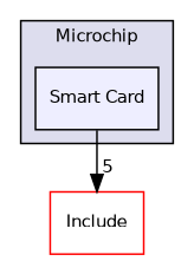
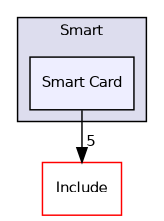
  digraph {
    compound=true
    node [fontname=Helvetica fontsize=10 shape=box style=filled]
    n1 [fillcolor="#eeeeff" label="Smart Card" pencolor=black]
    n2 [color=red fillcolor=white label=Include]
    subgraph cluster_1 {
      bgcolor="#ddddee"
      fontname=Helvetica
      fontsize=10
-     label=Microchip
+     label=Smart
      pencolor=black
      n1
    }
    n1 -> n2 [headlabel=5 labeldistance=1.5 labelfontname=Helvetica labelfontsize=10]
  }
